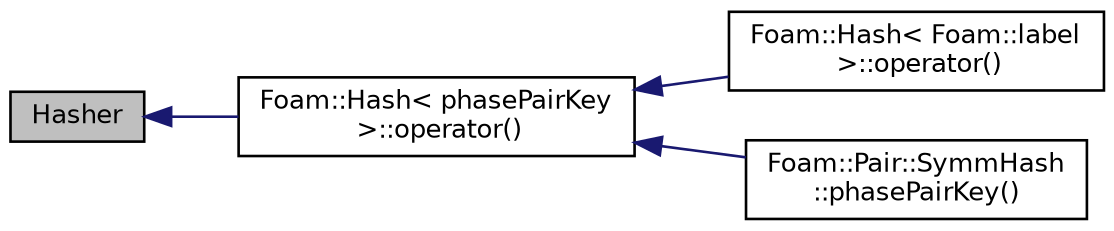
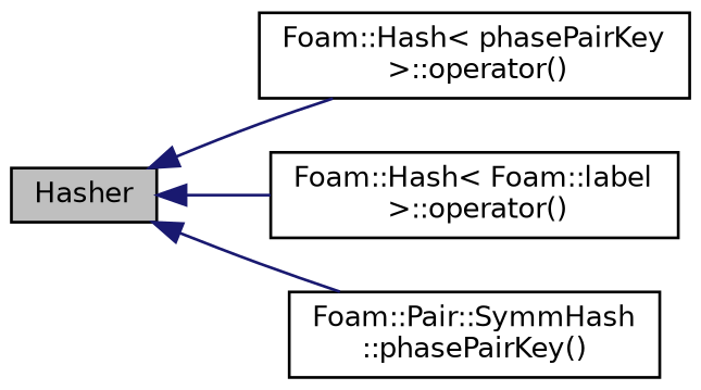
  digraph {
    rankdir=LR
    node [color=black fontname=Helvetica fontsize=10 shape=record]
    edge [color=midnightblue dir=back fontname=Helvetica fontsize=10 labelfontname=Helvetica labelfontsize=10 style=solid]
    n1 [fillcolor=grey75 fontcolor=black height=0.2 label=Hasher style=filled width=0.4]
    n2 [height=0.2 label="Foam::Hash\< phasePairKey\l \>::operator()" width=0.4]
    n3 [height=0.2 label="Foam::Hash\< Foam::label\l \>::operator()" width=0.4]
    n4 [height=0.2 label="Foam::Pair::SymmHash\l::phasePairKey()" width=0.4]
    n1 -> n2
-   n2 -> n3
-   n2 -> n4
+   n1 -> n3
+   n1 -> n4
  }
